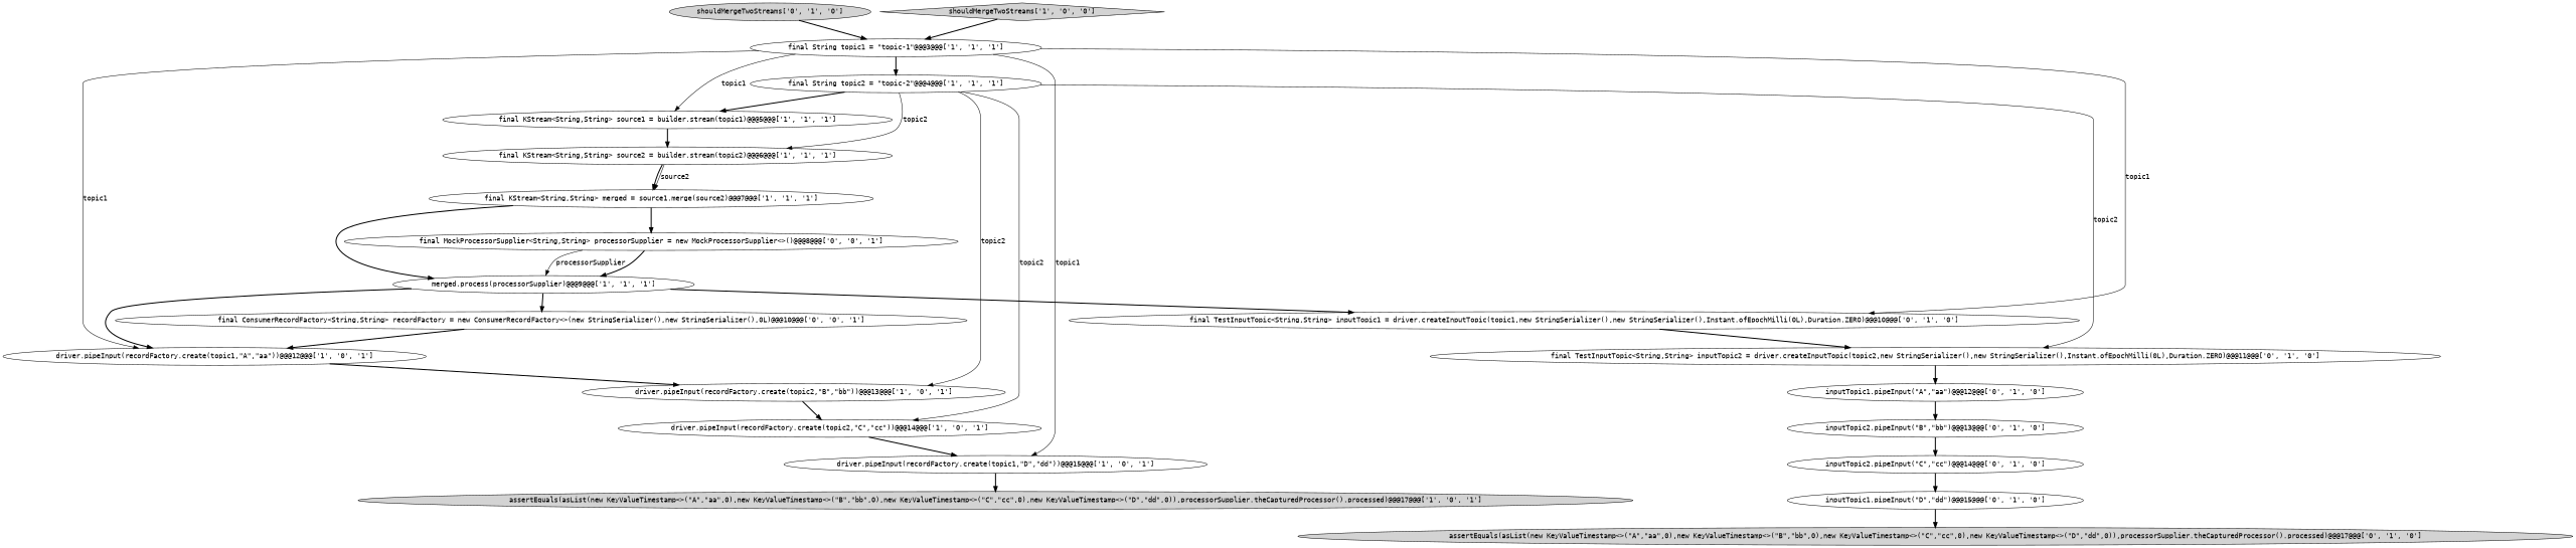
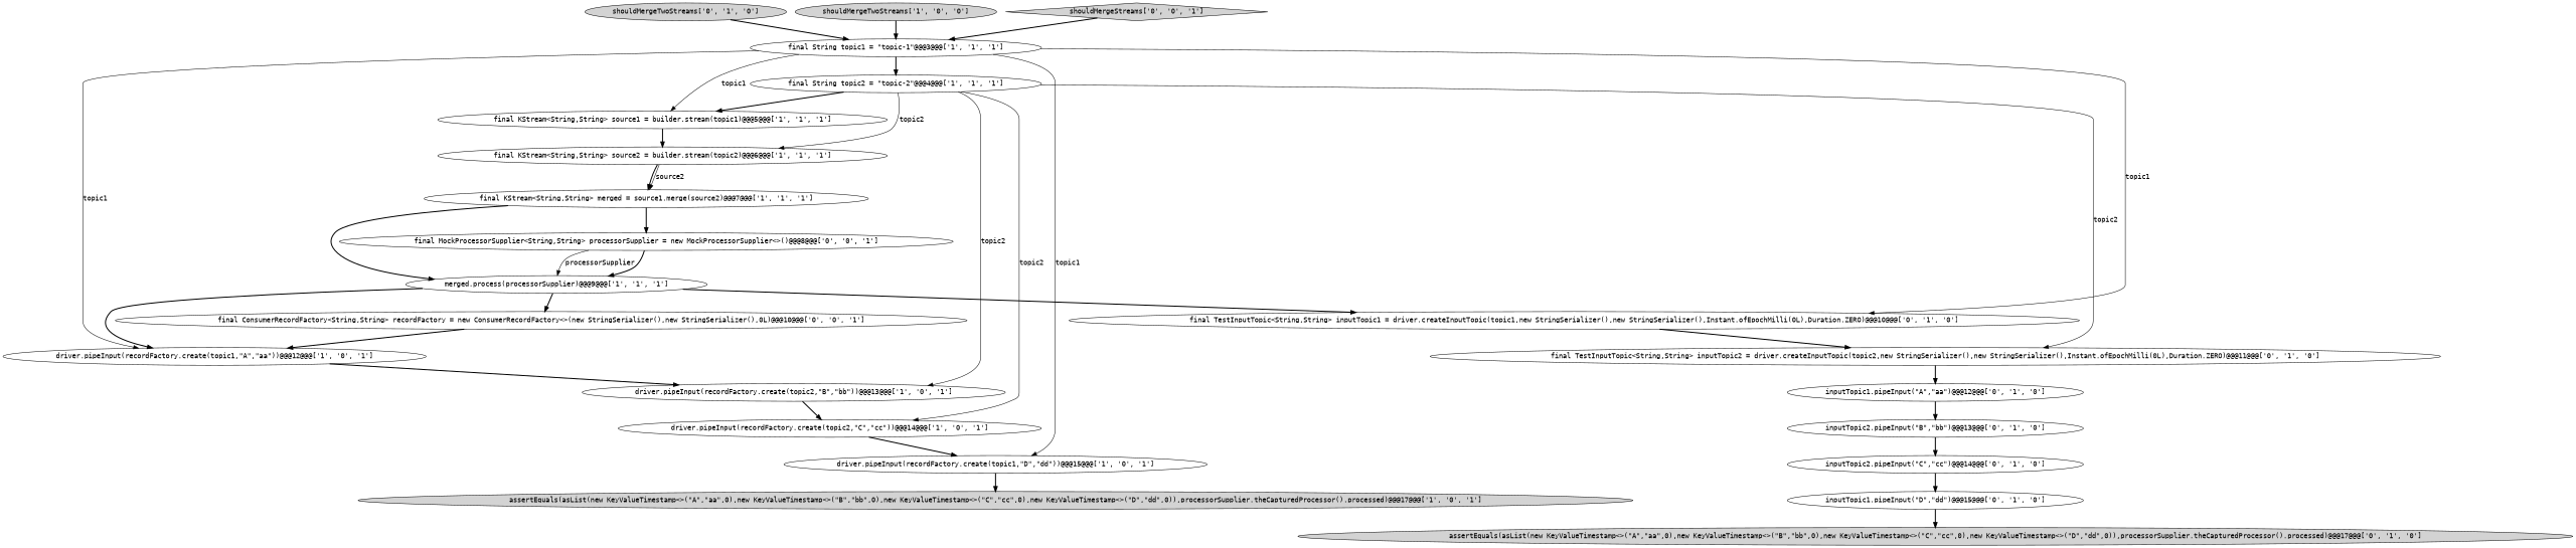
  digraph {
    fontname="DejaVu Sans Mono"
    node [fillcolor=white fontname="DejaVu Sans Mono" shape=ellipse style=filled]
    edge [fontname="DejaVu Sans Mono" style=bold]
    n1 [label="driver.pipeInput(recordFactory.create(topic2,\"C\",\"cc\"))@@@14@@@['1', '0', '1']"]
    n2 [label="driver.pipeInput(recordFactory.create(topic1,\"D\",\"dd\"))@@@15@@@['1', '0', '1']"]
    n3 [fillcolor=lightgray label="assertEquals(asList(new KeyValueTimestamp<>(\"A\",\"aa\",0),new KeyValueTimestamp<>(\"B\",\"bb\",0),new KeyValueTimestamp<>(\"C\",\"cc\",0),new KeyValueTimestamp<>(\"D\",\"dd\",0)),processorSupplier.theCapturedProcessor().processed)@@@17@@@['1', '0', '1']"]
    n4 [fillcolor=lightgray label="shouldMergeTwoStreams['0', '1', '0']"]
    n5 [label="final String topic1 = \"topic-1\"@@@3@@@['1', '1', '1']"]
    n6 [label="final String topic2 = \"topic-2\"@@@4@@@['1', '1', '1']"]
    n7 [label="final KStream<String,String> source1 = builder.stream(topic1)@@@5@@@['1', '1', '1']"]
    n8 [label="driver.pipeInput(recordFactory.create(topic1,\"A\",\"aa\"))@@@12@@@['1', '0', '1']"]
    n9 [label="final TestInputTopic<String,String> inputTopic1 = driver.createInputTopic(topic1,new StringSerializer(),new StringSerializer(),Instant.ofEpochMilli(0L),Duration.ZERO)@@@10@@@['0', '1', '0']"]
    n10 [label="final TestInputTopic<String,String> inputTopic2 = driver.createInputTopic(topic2,new StringSerializer(),new StringSerializer(),Instant.ofEpochMilli(0L),Duration.ZERO)@@@11@@@['0', '1', '0']"]
    n11 [label="final KStream<String,String> source2 = builder.stream(topic2)@@@6@@@['1', '1', '1']"]
    n12 [label="driver.pipeInput(recordFactory.create(topic2,\"B\",\"bb\"))@@@13@@@['1', '0', '1']"]
    n13 [label="inputTopic1.pipeInput(\"A\",\"aa\")@@@12@@@['0', '1', '0']"]
    n14 [label="final KStream<String,String> merged = source1.merge(source2)@@@7@@@['1', '1', '1']"]
    n15 [fillcolor=lightgray label="assertEquals(asList(new KeyValueTimestamp<>(\"A\",\"aa\",0),new KeyValueTimestamp<>(\"B\",\"bb\",0),new KeyValueTimestamp<>(\"C\",\"cc\",0),new KeyValueTimestamp<>(\"D\",\"dd\",0)),processorSupplier.theCapturedProcessor().processed)@@@17@@@['0', '1', '0']"]
    n16 [label="final MockProcessorSupplier<String,String> processorSupplier = new MockProcessorSupplier<>()@@@8@@@['0', '0', '1']"]
    n17 [label="merged.process(processorSupplier)@@@9@@@['1', '1', '1']"]
    n18 [label="final ConsumerRecordFactory<String,String> recordFactory = new ConsumerRecordFactory<>(new StringSerializer(),new StringSerializer(),0L)@@@10@@@['0', '0', '1']"]
    n19 [label="inputTopic2.pipeInput(\"B\",\"bb\")@@@13@@@['0', '1', '0']"]
    n20 [label="inputTopic2.pipeInput(\"C\",\"cc\")@@@14@@@['0', '1', '0']"]
    n21 [label="inputTopic1.pipeInput(\"D\",\"dd\")@@@15@@@['0', '1', '0']"]
-   n22 [fillcolor=lightgray label="shouldMergeTwoStreams['1', '0', '0']" shape=diamond]
+   n22 [fillcolor=lightgray label="shouldMergeTwoStreams['1', '0', '0']"]
+   n23 [fillcolor=lightgray label="shouldMergeStreams['0', '0', '1']" shape=diamond]
    n1 -> n2
    n2 -> n3
    n4 -> n5
    n5 -> n2 [label=topic1 style=solid]
    n5 -> n6
    n5 -> n7 [label=topic1 style=solid]
    n5 -> n8 [label=topic1 style=solid]
    n5 -> n9 [label=topic1 style=solid]
    n6 -> n1 [label=topic2 style=solid]
    n6 -> n7
    n6 -> n10 [label=topic2 style=solid]
    n6 -> n11 [label=topic2 style=solid]
    n6 -> n12 [label=topic2 style=solid]
    n7 -> n11
    n8 -> n12
    n9 -> n10
    n10 -> n13
    n11 -> n14 [label=source2 style=solid]
    n11 -> n14
    n12 -> n1
    n13 -> n19
    n14 -> n16
    n14 -> n17
    n16 -> n17 [label=processorSupplier style=solid]
    n16 -> n17
    n17 -> n8
    n17 -> n9
    n17 -> n18
    n18 -> n8
    n19 -> n20
    n20 -> n21
    n21 -> n15
    n22 -> n5
+   n23 -> n5
  }
